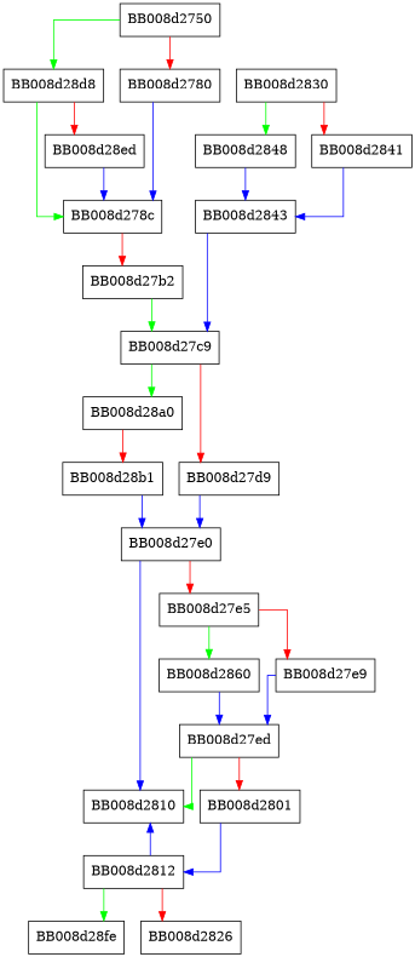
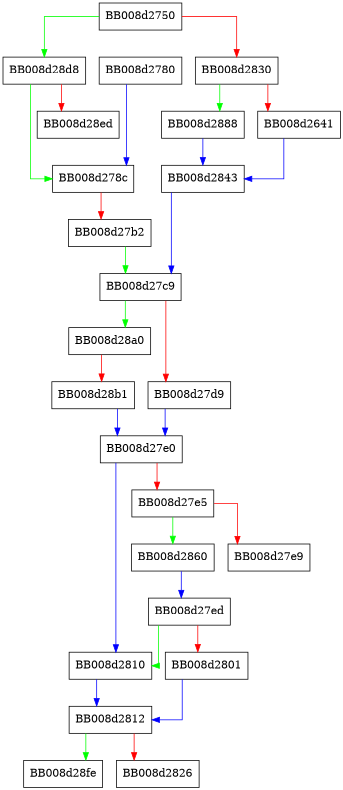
  digraph {
    splines=ortho
    node [shape=box]
    edge [color=blue]
    BB008d2750
    BB008d28d8
    BB008d2780
    BB008d278c
    BB008d28ed
    BB008d27b2
    BB008d2830
-   BB008d2888 [label=BB008d2848]
-   BB008d2841
+   BB008d2888
+   BB008d2841 [label=BB008d2641]
    BB008d27c9
    BB008d2843
    BB008d28a0
    BB008d27d9
    BB008d28b1
    BB008d27e0
    BB008d2810
    BB008d27e5
    BB008d2812
    BB008d2860
    BB008d27e9
    BB008d28fe
    BB008d2826
    BB008d27ed
    BB008d2801
    BB008d2750 -> BB008d28d8 [color=green]
-   BB008d2750 -> BB008d2780 [color=red]
+   BB008d2750 -> BB008d2830 [color=red]
    BB008d28d8 -> BB008d278c [color=green]
    BB008d28d8 -> BB008d28ed [color=red]
    BB008d2780 -> BB008d278c
    BB008d278c -> BB008d27b2 [color=red]
-   BB008d28ed -> BB008d278c
    BB008d27b2 -> BB008d27c9 [color=green]
    BB008d2830 -> BB008d2888 [color=green]
    BB008d2830 -> BB008d2841 [color=red]
    BB008d2888 -> BB008d2843
    BB008d2841 -> BB008d2843
    BB008d27c9 -> BB008d28a0 [color=green]
    BB008d27c9 -> BB008d27d9 [color=red]
    BB008d2843 -> BB008d27c9
    BB008d28a0 -> BB008d28b1 [color=red]
    BB008d27d9 -> BB008d27e0
    BB008d28b1 -> BB008d27e0
    BB008d27e0 -> BB008d2810
    BB008d27e0 -> BB008d27e5 [color=red]
-   BB008d2812 -> BB008d2810
+   BB008d2810 -> BB008d2812
    BB008d27e5 -> BB008d2860 [color=green]
    BB008d27e5 -> BB008d27e9 [color=red]
    BB008d2812 -> BB008d28fe [color=green]
    BB008d2812 -> BB008d2826 [color=red]
    BB008d2860 -> BB008d27ed
-   BB008d27e9 -> BB008d27ed
    BB008d27ed -> BB008d2810 [color=green]
    BB008d27ed -> BB008d2801 [color=red]
    BB008d2801 -> BB008d2812
  }
